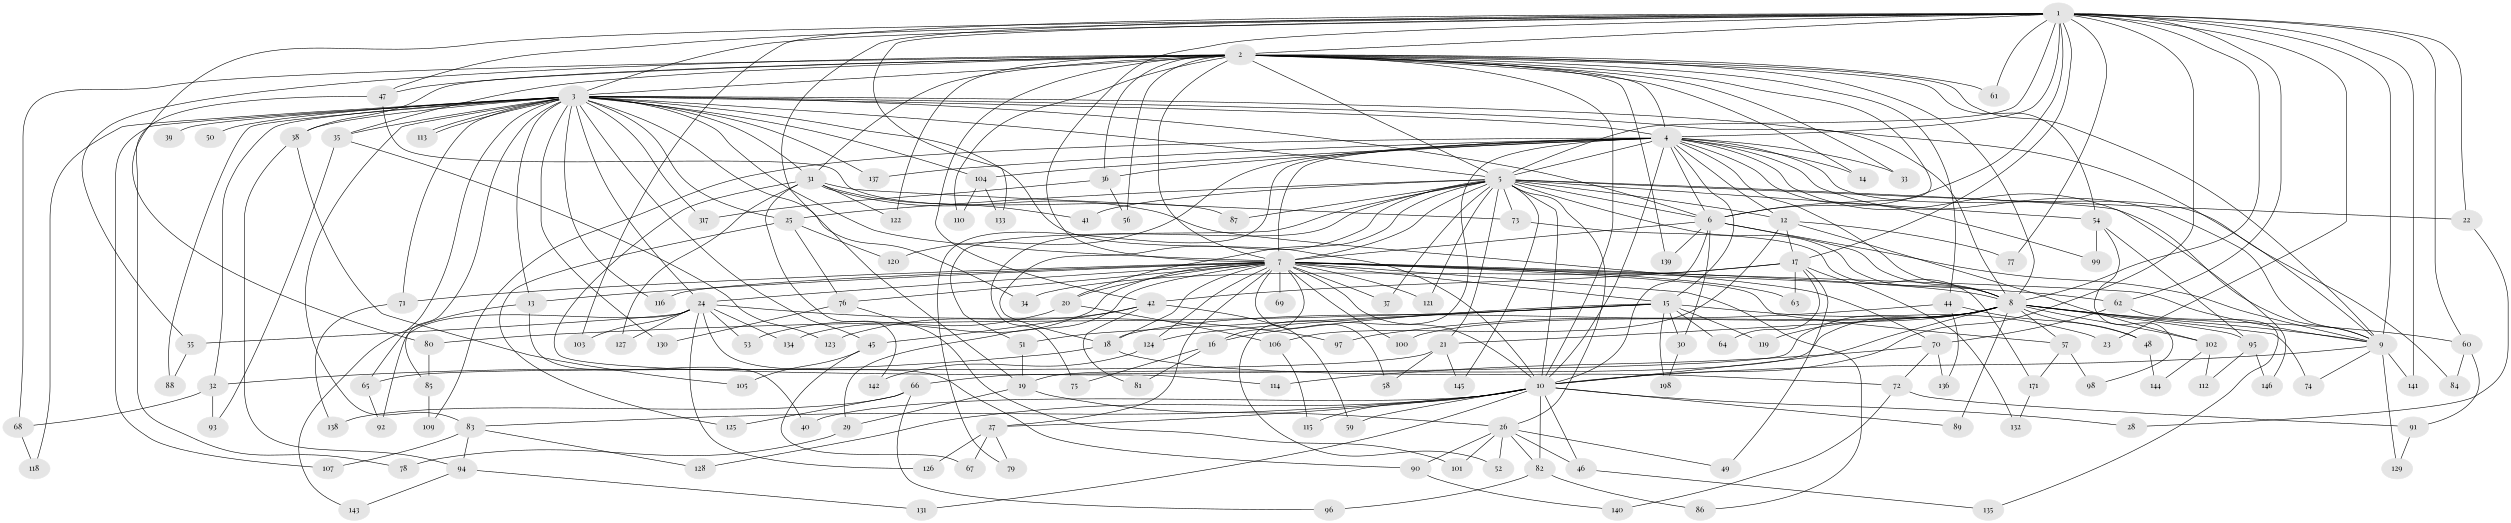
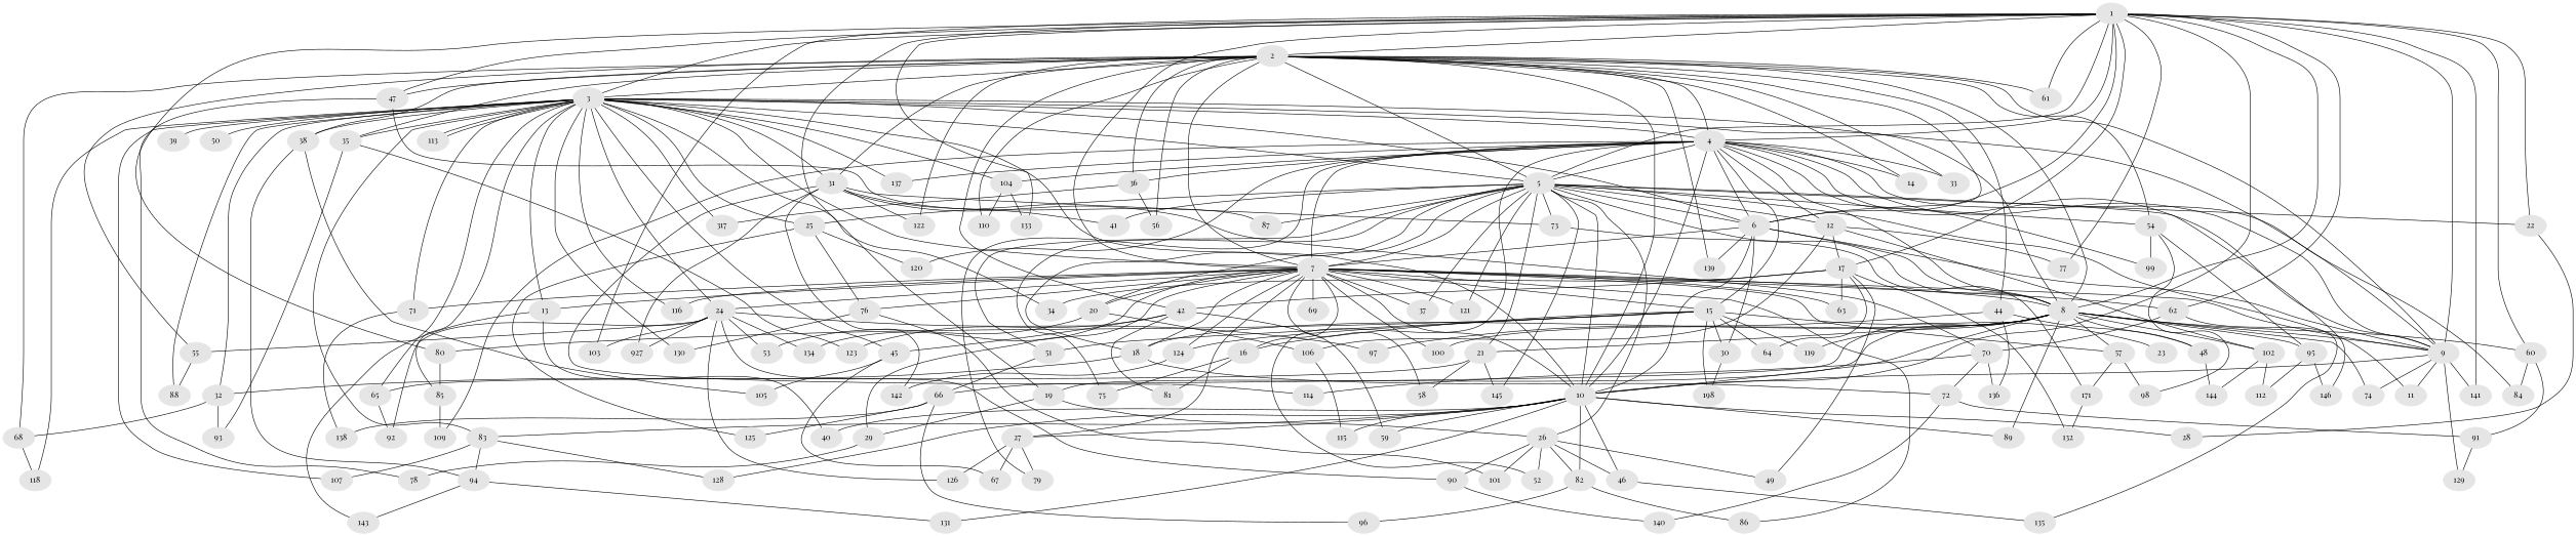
  graph {
    fontname="Playfair Display"
    node [color=gray90 fontname="Playfair Display" style=filled]
    edge [fontname="Playfair Display"]
    1
    2
    3
    4
    5
    6
    7
    8
    9
    10
    17
    19
    22
    23
    47
    60
    61
    62
    77
    80
    103
    133
    141
    14
    31
    33
    35
    36
    38
    42
    44
    54
    55
    56
    68
    110
    122
    139
    13
    24
    25
    32
    34
    39
    45
    50
    65
    71
    83
    85
    88
    104
    107
    113
    116
    n56 [label=317]
    118
    130
    137
    12
    15
    52
    79
    84
    99
    109
    120
    146
+   11
    18
    20
    21
    26
    37
    41
    51
    73
    75
    87
    121
    145
    30
    16
    27
    29
    57
    58
    63
    69
    76
    86
    100
    124
    134
    48
    66
    74
    89
    95
    102
    119
    129
    28
    40
    46
    59
    82
    115
    128
    131
    64
    49
    132
    78
    91
    70
    135
-   127
+   127 [label=927]
    114
    142
    93
    123
    94
    105
    81
    97
    136
    98
    143
    53
    90
    92
    126
    125
    67
    138
    106
    n138 [label=198]
    72
    101
    n141 [label=171]
    144
    96
    112
    140
    1 -- 2
    1 -- 3
    1 -- 4
    1 -- 5
    1 -- 6
    1 -- 7
    1 -- 8
    1 -- 9
    1 -- 10
    1 -- 17
    1 -- 19
    1 -- 22
-   1 -- 23
    1 -- 47
    1 -- 60
    1 -- 61
    1 -- 62
    1 -- 77
    1 -- 80
    1 -- 103
    1 -- 133
    1 -- 141
    2 -- 3
    2 -- 4
    2 -- 5
    2 -- 6
    2 -- 7
    2 -- 8
    2 -- 9
    2 -- 10
    2 -- 47
    2 -- 61
    2 -- 14
    2 -- 31
    2 -- 33
    2 -- 35
    2 -- 36
    2 -- 38
    2 -- 42
    2 -- 44
    2 -- 54
    2 -- 55
    2 -- 56
    2 -- 68
    2 -- 110
    2 -- 122
    2 -- 139
    3 -- 4
    3 -- 5
    3 -- 6
    3 -- 7
    3 -- 8
    3 -- 9
    3 -- 10
    3 -- 31
    3 -- 35
    3 -- 38
    3 -- 13
    3 -- 24
    3 -- 25
    3 -- 32
    3 -- 34
    3 -- 39
    3 -- 45
    3 -- 50
    3 -- 65
    3 -- 71
    3 -- 83
    3 -- 85
    3 -- 88
    3 -- 104
    3 -- 107
    3 -- 113
    3 -- 113
    3 -- 116
    3 -- n56
    3 -- 118
    3 -- 130
    3 -- 137
    4 -- 5
    4 -- 6
    4 -- 7
    4 -- 8
    4 -- 9
    4 -- 10
    4 -- 14
    4 -- 33
    4 -- 36
    4 -- 104
    4 -- 137
    4 -- 12
    4 -- 15
    4 -- 52
    4 -- 79
    4 -- 84
    4 -- 99
    4 -- 109
    4 -- 120
    4 -- 146
    5 -- 6
    5 -- 7
    5 -- 8
    5 -- 9
    5 -- 10
    5 -- 22
    5 -- 54
    5 -- 25
    5 -- 12
+   5 -- 11
    5 -- 18
    5 -- 20
    5 -- 21
    5 -- 26
    5 -- 37
    5 -- 41
    5 -- 51
    5 -- 73
    5 -- 75
    5 -- 87
    5 -- 121
    5 -- 145
    6 -- 7
    6 -- 8
    6 -- 9
    6 -- 10
    6 -- 139
    6 -- 30
    7 -- 8
    7 -- 9
    7 -- 10
    7 -- 62
    7 -- 13
    7 -- 24
    7 -- 71
    7 -- 116
    7 -- 15
    7 -- 18
    7 -- 20
    7 -- 37
    7 -- 121
    7 -- 16
    7 -- 27
    7 -- 29
    7 -- 57
    7 -- 58
    7 -- 63
    7 -- 69
    7 -- 76
    7 -- 86
    7 -- 100
    7 -- 124
    7 -- 134
    8 -- 9
    8 -- 10
    8 -- 19
    8 -- 60
    8 -- 18
    8 -- 21
    8 -- 57
    8 -- 100
    8 -- 48
    8 -- 66
    8 -- 74
    8 -- 89
    8 -- 95
    8 -- 102
    8 -- 119
    9 -- 10
    9 -- 141
+   9 -- 11
    9 -- 74
    9 -- 129
    10 -- 83
    10 -- 27
    10 -- 89
    10 -- 28
    10 -- 40
    10 -- 46
    10 -- 59
    10 -- 82
    10 -- 115
    10 -- 128
    10 -- 131
    17 -- 42
    17 -- 34
    17 -- 63
    17 -- 64
    17 -- 49
    17 -- 132
    19 -- 26
    19 -- 29
    22 -- 28
    47 -- 87
    47 -- 78
    60 -- 84
    60 -- 91
    62 -- 70
    62 -- 135
    80 -- 85
    31 -- 122
    31 -- 41
    31 -- 73
    31 -- 70
    31 -- 127
    31 -- 114
    31 -- 142
    35 -- 93
    35 -- 123
    36 -- 56
    36 -- n56
    38 -- 94
    38 -- 105
    42 -- 45
    42 -- 59
    42 -- 123
    42 -- 81
    44 -- 48
    44 -- 97
    44 -- 136
    54 -- 99
    54 -- 95
    54 -- 98
    55 -- 88
    68 -- 118
    13 -- 40
    13 -- 143
    24 -- 103
    24 -- 55
    24 -- 134
    24 -- 127
    24 -- 97
    24 -- 53
    24 -- 90
    24 -- 92
    24 -- 126
    25 -- 120
    25 -- 76
    25 -- 125
    32 -- 68
    32 -- 93
    45 -- 105
    45 -- 67
    65 -- 92
    71 -- 138
    83 -- 107
    83 -- 128
    83 -- 94
    85 -- 109
    104 -- 133
    104 -- 110
    12 -- 17
    12 -- 77
    12 -- 102
    12 -- 106
    15 -- 23
    15 -- 80
    15 -- 51
    15 -- 30
    15 -- 16
    15 -- 124
    15 -- 119
    15 -- 64
    15 -- n138
    18 -- 32
    18 -- 72
    20 -- 53
    20 -- 106
    21 -- 65
    21 -- 145
    21 -- 58
    26 -- 52
    26 -- 46
    26 -- 82
    26 -- 49
    26 -- 90
    26 -- 101
-   51 -- 19
+   51 -- 66
    73 -- n141
    30 -- n138
    16 -- 75
    16 -- 81
    27 -- 79
    27 -- 126
    27 -- 67
    29 -- 78
    57 -- 98
    57 -- n141
    76 -- 130
    76 -- 101
    124 -- 142
    48 -- 144
    66 -- 125
    66 -- 138
    66 -- 96
    95 -- 146
    95 -- 112
    102 -- 144
    102 -- 112
    46 -- 135
    82 -- 86
    82 -- 96
    91 -- 129
    70 -- 114
    70 -- 136
    70 -- 72
    94 -- 131
    94 -- 143
    90 -- 140
    106 -- 115
    72 -- 91
    72 -- 140
    n141 -- 132
  }
